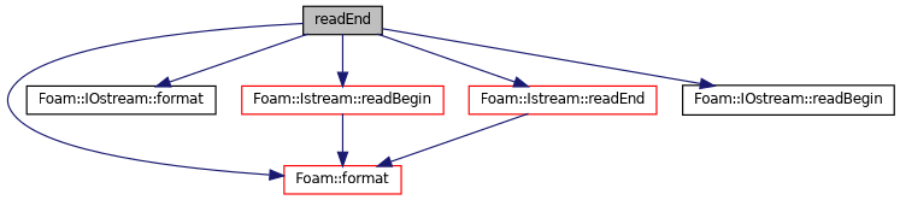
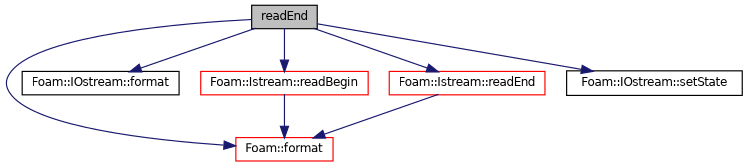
  digraph {
    rankdir=TB
    node [color=black fontname=Helvetica fontsize=10 shape=record]
    edge [color=midnightblue fontname=Helvetica fontsize=10 labelfontname=Helvetica labelfontsize=10 style=solid]
    n1 [fillcolor=grey75 fontcolor=black height=0.2 label=readEnd style=filled width=0.4]
    n2 [color=red height=0.2 label="Foam::format" width=0.4]
    n3 [height=0.2 label="Foam::IOstream::format" width=0.4]
    n4 [color=red height=0.2 label="Foam::Istream::readBegin" width=0.4]
    n5 [color=red height=0.2 label="Foam::Istream::readEnd" width=0.4]
-   n6 [height=0.2 label="Foam::IOstream::readBegin" width=0.4]
+   n6 [height=0.2 label="Foam::IOstream::setState" width=0.4]
    n1 -> n2
    n1 -> n3
    n1 -> n4
    n1 -> n5
    n1 -> n6
    n4 -> n2
    n5 -> n2
  }
